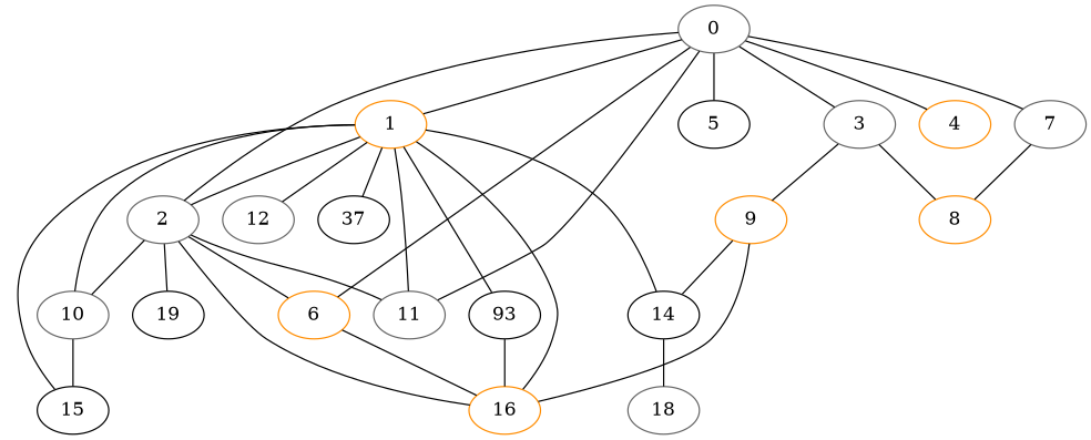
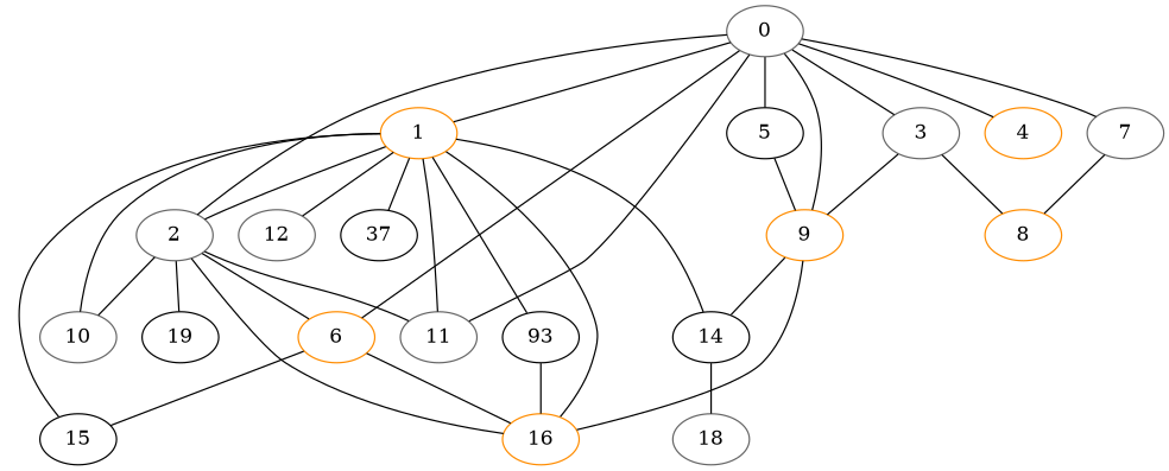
  graph {
    node [color=gray40]
    1 [color=darkorange]
    0
    2
    3
    4 [color=darkorange]
    5 [color=black]
    6 [color=darkorange]
    7
    9 [color=darkorange]
    11
    10
    12
    n13 [color=black label=93]
    14 [color=black]
    15 [color=black]
    16 [color=darkorange]
    n17 [color=black label=37]
    19 [color=black]
    8 [color=darkorange]
    18
    1 -- 2
    1 -- 11
    1 -- 10
    1 -- 12
    1 -- n13
    1 -- 14
    1 -- 15
    1 -- 16
    1 -- n17
    0 -- 1
    0 -- 2
    0 -- 3
    0 -- 4
    0 -- 5
    0 -- 6
    0 -- 7
+   0 -- 9
    0 -- 11
    2 -- 6
    2 -- 11
    2 -- 10
    2 -- 16
    2 -- 19
    3 -- 9
    3 -- 8
-   10 -- 15
+   5 -- 9
+   6 -- 15
    6 -- 16
    7 -- 8
    9 -- 14
    9 -- 16
    n13 -- 16
    14 -- 18
  }
